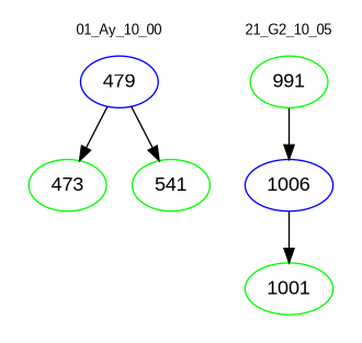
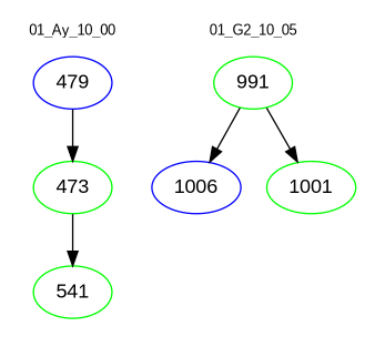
  digraph {
    fontname="Liberation Sans"
    node [color=green fontname="Liberation Sans"]
    edge [color=black fontname="Liberation Sans"]
    n1 [color=blue label=479]
    n2 [label=473]
    n3 [label=541]
    n4 [color=blue label=1006]
    n5 [label=991]
    n6 [label=1001]
    subgraph cluster_1 {
      color=white
      fontsize=10
      label="01_Ay_10_00"
      n1
      n2
      n3
    }
    subgraph cluster_2 {
      color=white
      fontsize=10
-     label="21_G2_10_05"
+     label="01_G2_10_05"
      n4
      n5
      n6
    }
    n1 -> n2
-   n1 -> n3
+   n2 -> n3
    n5 -> n4
-   n4 -> n6
+   n5 -> n6
  }
